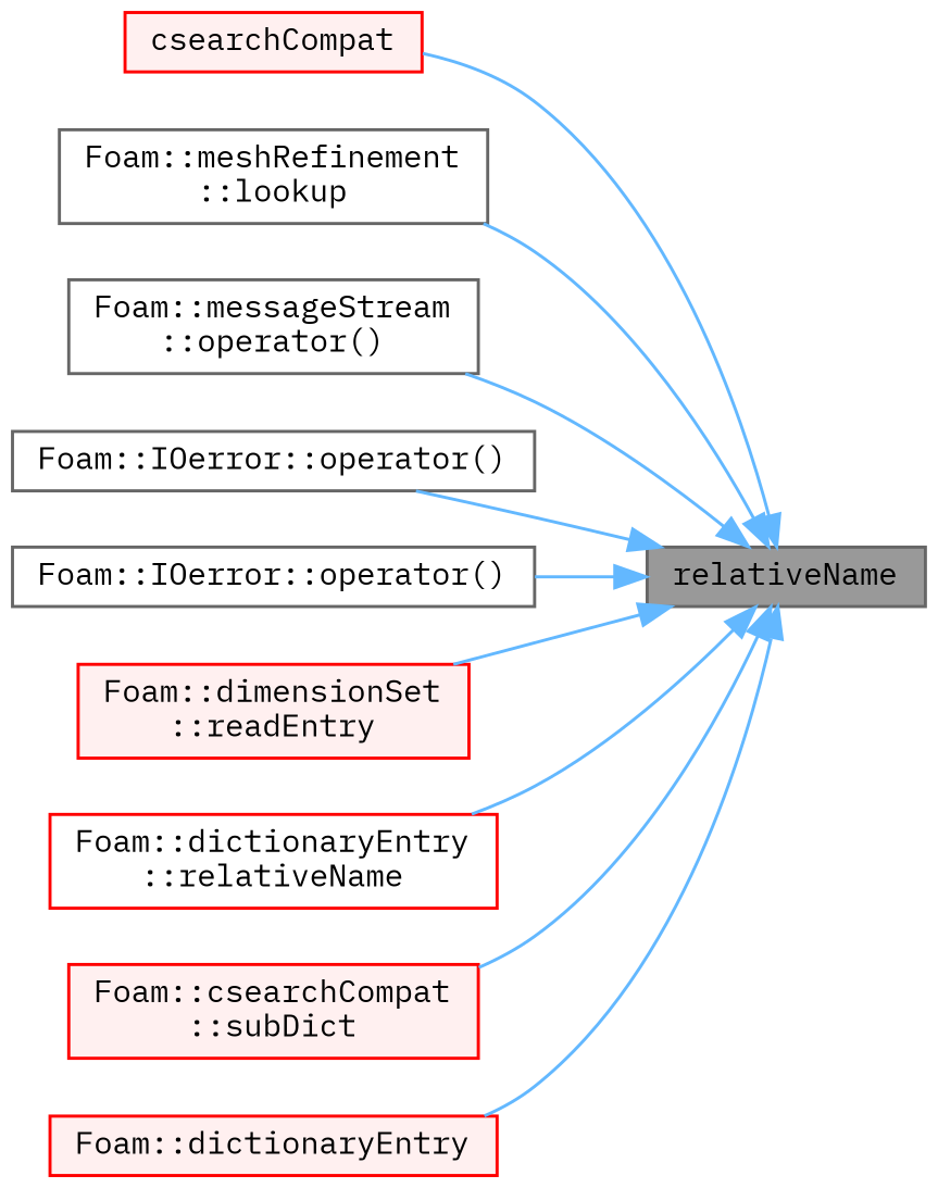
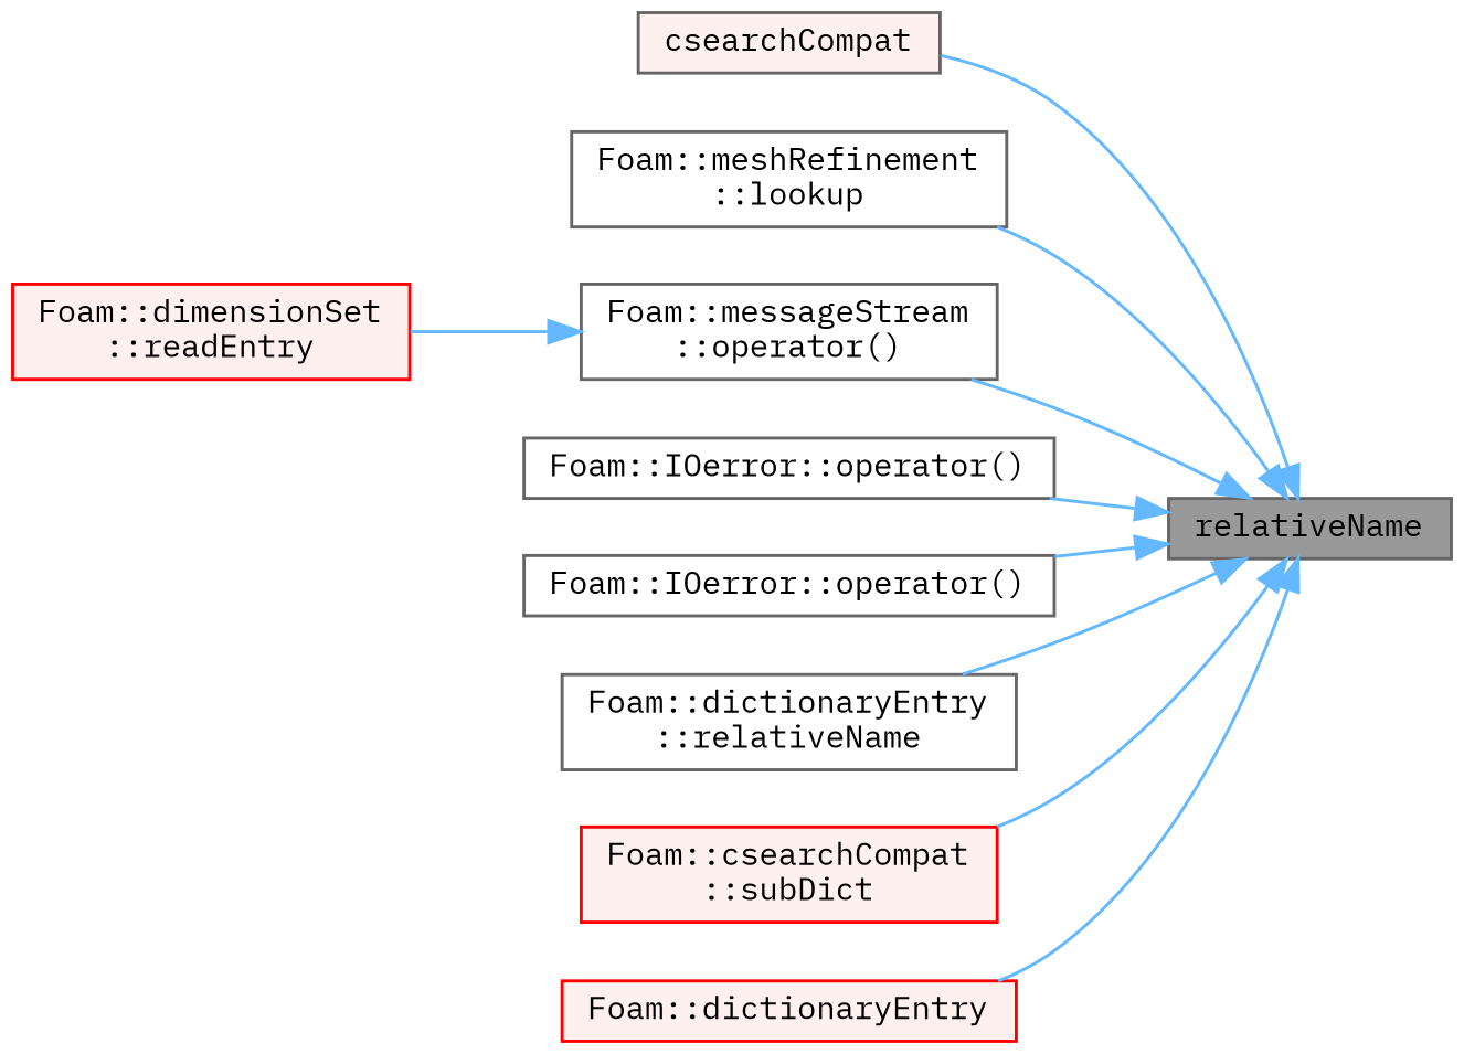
  digraph {
    fontname="IBM Plex Mono"
    rankdir=RL
    node [color=grey40 fillcolor=white fontname="IBM Plex Mono" fontsize=10 shape=box style=filled]
    edge [color=steelblue1 dir=back fontname="IBM Plex Mono" fontsize=10 labelfontname=Helvetica labelfontsize=10 style=solid]
    n1 [color=gray40 fillcolor=grey60 fontcolor=black height=0.2 label=relativeName width=0.4]
-   n2 [color=red fillcolor="#FFF0F0" height=0.2 label=csearchCompat width=0.4]
+   n2 [fillcolor="#FFF0F0" height=0.2 label=csearchCompat width=0.4]
    n3 [height=0.2 label="Foam::meshRefinement\l::lookup" width=0.4]
    n4 [height=0.2 label="Foam::messageStream\l::operator()" width=0.4]
    n5 [height=0.2 label="Foam::IOerror::operator()" width=0.4]
    n6 [height=0.2 label="Foam::IOerror::operator()" width=0.4]
    n7 [color=red fillcolor="#FFF0F0" height=0.2 label="Foam::dimensionSet\l::readEntry" width=0.4]
-   n8 [color=red height=0.2 label="Foam::dictionaryEntry\l::relativeName" width=0.4]
+   n8 [height=0.2 label="Foam::dictionaryEntry\l::relativeName" width=0.4]
    n9 [color=red fillcolor="#FFF0F0" height=0.2 label="Foam::csearchCompat\l::subDict" width=0.4]
    n10 [color=red fillcolor="#FFF0F0" height=0.2 label="Foam::dictionaryEntry" width=0.4]
    n1 -> n2
    n1 -> n3
    n1 -> n4
    n1 -> n5
    n1 -> n6
-   n1 -> n7
+   n4 -> n7
    n1 -> n8
    n1 -> n9
    n1 -> n10
  }
